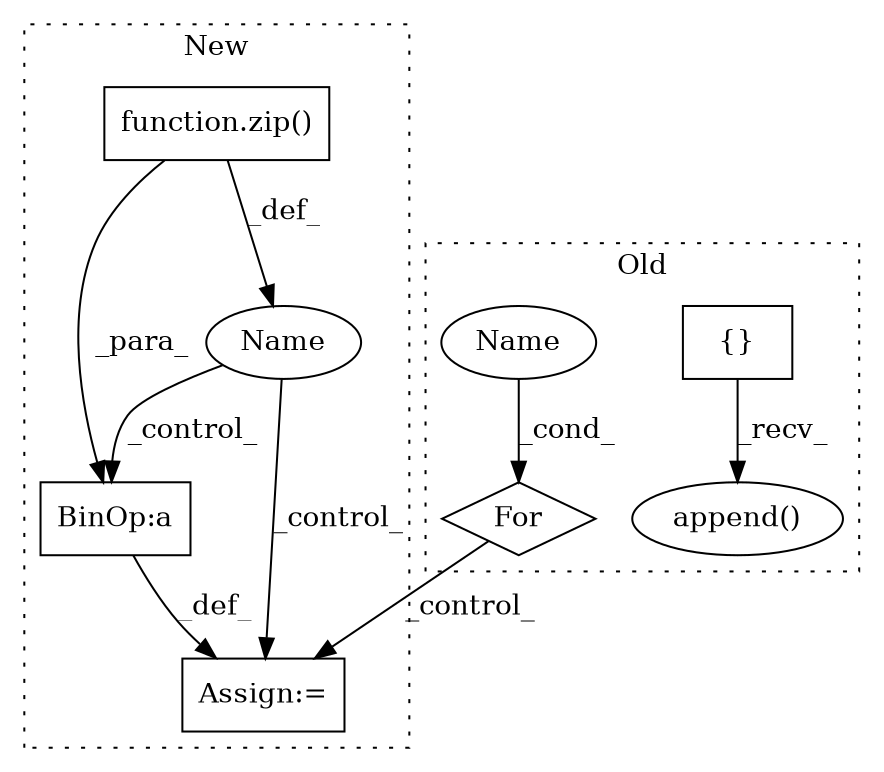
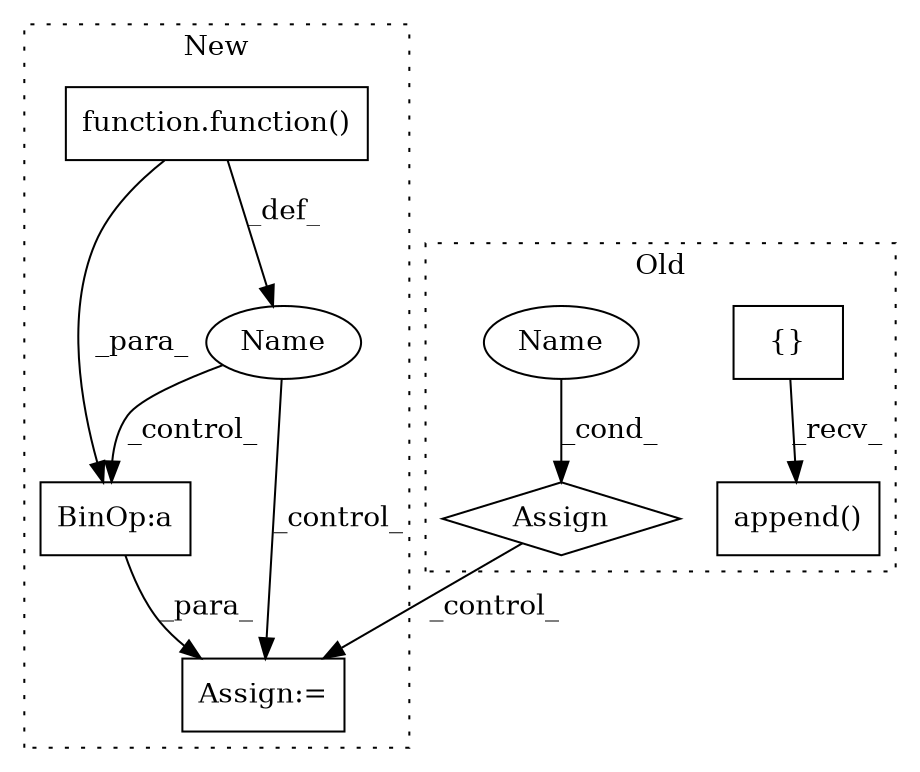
  digraph {
    node [a=75 shape=box]
-   n1 [l="21,1" label="append()" s="7646,7677" shape=ellipse]
+   n1 [l="21,1" label="append()" s="7646,7677"]
    n2 [a=59 l="2,1" label="{}" s="7594,7594"]
-   n3 [a=107 l="4,14" label=For s="7606,7632" shape=diamond]
+   n3 [a=107 l="4,14" label=Assign s="7606,7632" shape=diamond]
    n4 [a=87 l=4 label=Name s=7610 shape=ellipse]
-   n5 [l="4,1" label="function.zip()" s="7803,7823"]
+   n5 [l="4,1" label="function.function()" s="7803,7823"]
    n6 [a=82 l=24 label="BinOp:a" s=7857]
    n7 [a=87 l=1 label=Name s=7798 shape=ellipse]
    n8 [a=68 l=3 label="Assign:=" s=7846]
    subgraph cluster_1 {
      label=Old
      style=dotted
      n1
      n2
      n3
      n4
    }
    subgraph cluster_2 {
      label=New
      style=dotted
      n5
      n6
      n7
      n8
    }
    n2 -> n1 [label=_recv_]
    n3 -> n8 [label=_control_]
    n4 -> n3 [label=_cond_]
    n5 -> n6 [label=_para_]
    n5 -> n7 [label=_def_]
-   n6 -> n8 [label=_def_]
+   n6 -> n8 [label=_para_]
    n7 -> n6 [label=_control_]
    n7 -> n8 [label=_control_]
  }
